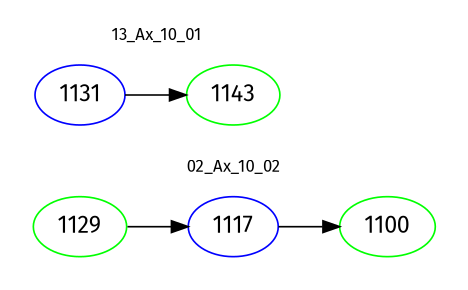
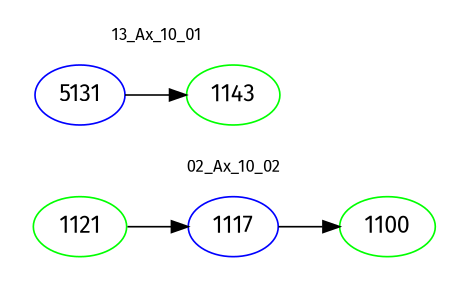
  digraph {
    fontname="Fira Sans"
    rankdir=LR
    node [color=green fontname="Fira Sans"]
    edge [color=black fontname="Fira Sans"]
-   n1 [label=1129]
+   n1 [label=1121]
    n2 [color=blue label=1117]
    n3 [label=1100]
-   n4 [color=blue label=1131]
+   n4 [color=blue label=5131]
    n5 [label=1143]
    subgraph cluster_1 {
      color=white
      fontsize=10
      label="02_Ax_10_02"
      n1
      n2
      n3
    }
    subgraph cluster_2 {
      color=white
      fontsize=10
      label="13_Ax_10_01"
      n4
      n5
    }
    n1 -> n2
    n2 -> n3
    n4 -> n5
  }
